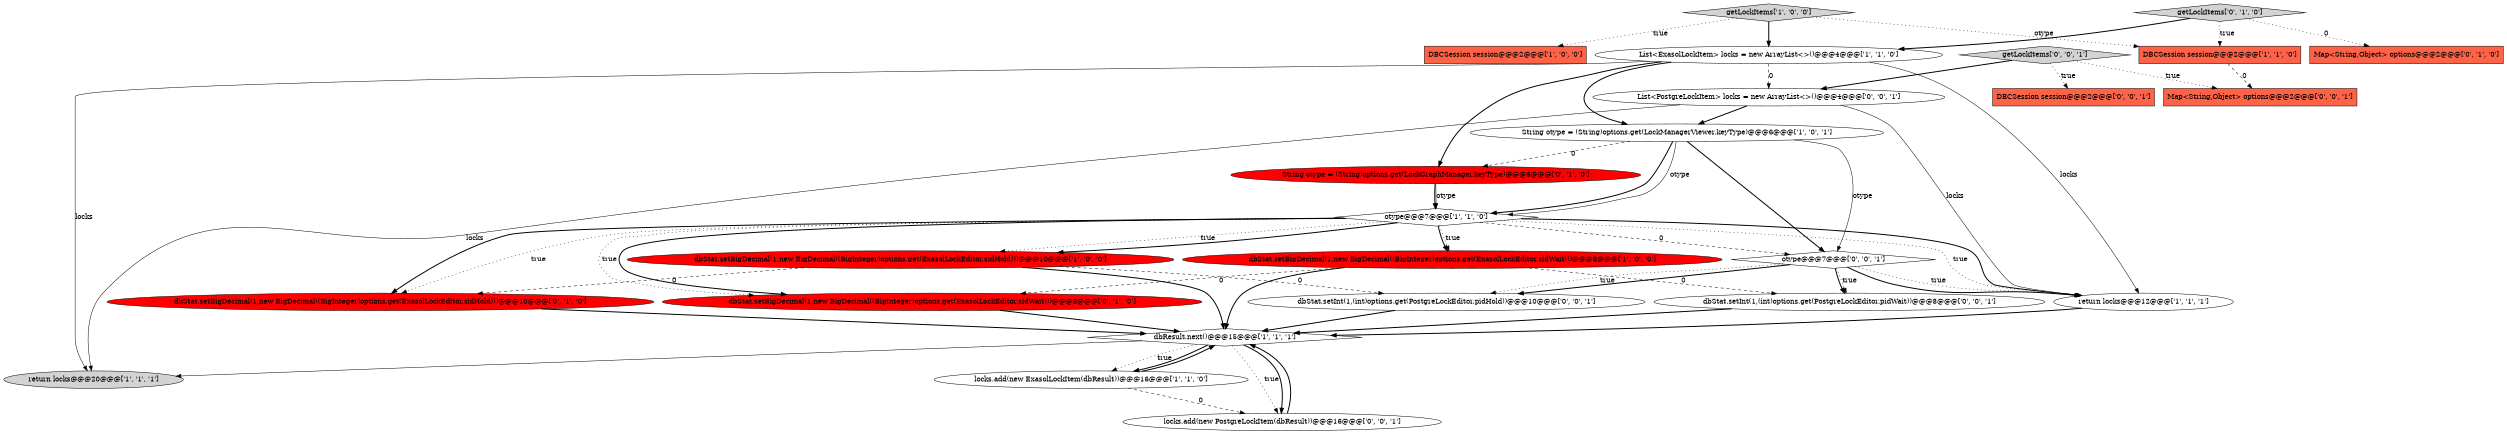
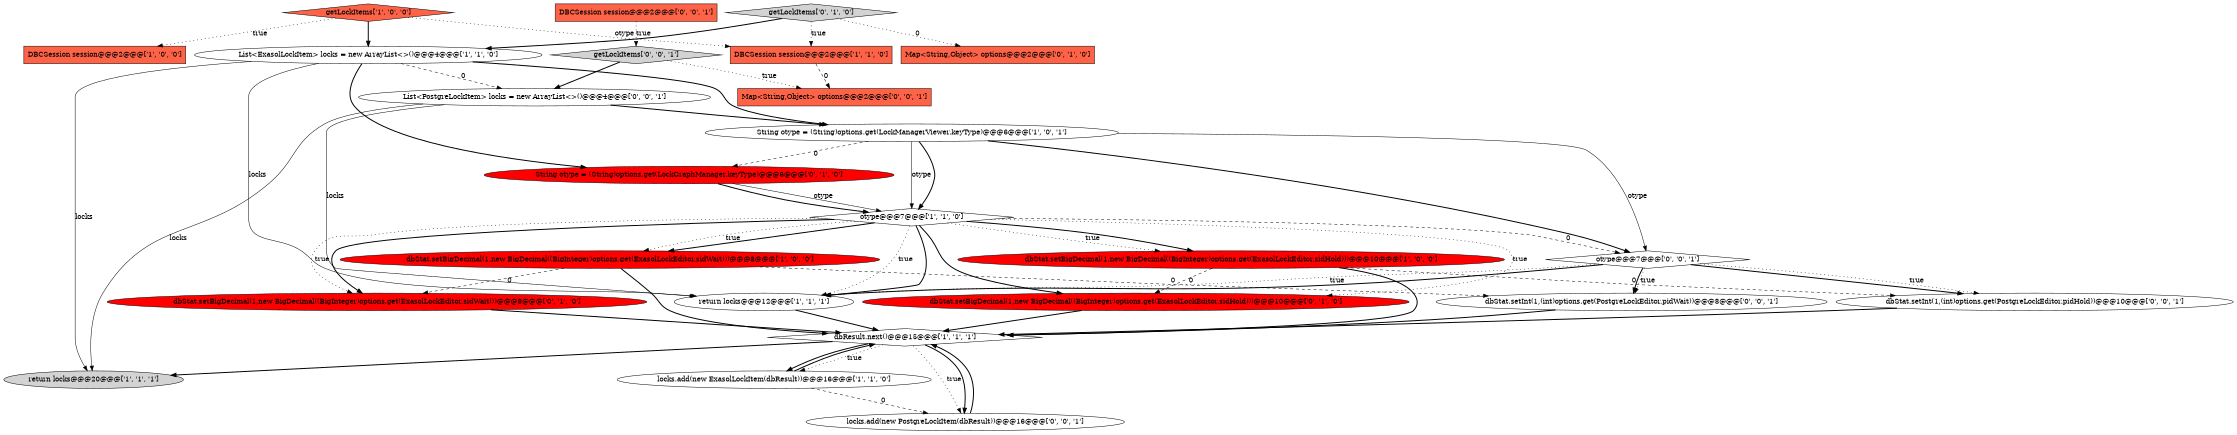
  digraph {
    node [fillcolor=white shape=ellipse style=filled]
    edge [style=bold]
    n1 [label="otype@@@7@@@['0', '0', '1']" shape=diamond]
    n2 [label="return locks@@@12@@@['1', '1', '1']"]
    n3 [label="dbStat.setInt(1,(int)options.get(PostgreLockEditor.pidHold))@@@10@@@['0', '0', '1']"]
    n4 [label="dbStat.setInt(1,(int)options.get(PostgreLockEditor.pidWait))@@@8@@@['0', '0', '1']"]
    n5 [label="dbResult.next()@@@15@@@['1', '1', '1']" shape=diamond]
    n6 [label="locks.add(new PostgreLockItem(dbResult))@@@16@@@['0', '0', '1']"]
    n7 [fillcolor=lightgray label="return locks@@@20@@@['1', '1', '1']"]
    n8 [label="locks.add(new ExasolLockItem(dbResult))@@@16@@@['1', '1', '0']"]
    n9 [fillcolor=red label="String otype = (String)options.get(LockGraphManager.keyType)@@@6@@@['0', '1', '0']"]
    n10 [label="otype@@@7@@@['1', '1', '0']" shape=diamond]
    n11 [fillcolor=red label="dbStat.setBigDecimal(1,new BigDecimal((BigInteger)options.get(ExasolLockEditor.sidHold)))@@@10@@@['0', '1', '0']"]
    n12 [fillcolor=red label="dbStat.setBigDecimal(1,new BigDecimal((BigInteger)options.get(ExasolLockEditor.sidWait)))@@@8@@@['0', '1', '0']"]
    n13 [fillcolor=red label="dbStat.setBigDecimal(1,new BigDecimal((BigInteger)options.get(ExasolLockEditor.sidWait)))@@@8@@@['1', '0', '0']"]
    n14 [fillcolor=red label="dbStat.setBigDecimal(1,new BigDecimal((BigInteger)options.get(ExasolLockEditor.sidHold)))@@@10@@@['1', '0', '0']"]
    n15 [fillcolor=tomato label="Map<String,Object> options@@@2@@@['0', '0', '1']" shape=box]
    n16 [label="String otype = (String)options.get(LockManagerViewer.keyType)@@@6@@@['1', '0', '1']"]
    n17 [label="List<ExasolLockItem> locks = new ArrayList<>()@@@4@@@['1', '1', '0']"]
    n18 [label="List<PostgreLockItem> locks = new ArrayList<>()@@@4@@@['0', '0', '1']"]
    n19 [fillcolor=tomato label="DBCSession session@@@2@@@['0', '0', '1']" shape=box]
    n20 [fillcolor=tomato label="DBCSession session@@@2@@@['1', '1', '0']" shape=box]
-   n21 [fillcolor=lightgray label="getLockItems['1', '0', '0']" shape=diamond]
+   n21 [fillcolor=tomato label="getLockItems['1', '0', '0']" shape=diamond]
    n22 [fillcolor=tomato label="DBCSession session@@@2@@@['1', '0', '0']" shape=box]
    n23 [fillcolor=lightgray label="getLockItems['0', '0', '1']" shape=diamond]
    n24 [fillcolor=tomato label="Map<String,Object> options@@@2@@@['0', '1', '0']" shape=box]
    n25 [fillcolor=lightgray label="getLockItems['0', '1', '0']" shape=diamond]
    n1 -> n2 [label=true style=dotted]
    n1 -> n2
    n1 -> n3
    n1 -> n3 [label=true style=dotted]
    n1 -> n4 [label=true style=dotted]
    n1 -> n4
    n2 -> n5
    n3 -> n5
    n4 -> n5
    n5 -> n6 [label=true style=dotted]
    n5 -> n6
-   n5 -> n7 [style=solid]
+   n5 -> n7
    n5 -> n8 [label=true style=dotted]
    n5 -> n8
    n6 -> n5
    n8 -> n5
    n8 -> n6 [label=0 style=dashed]
    n9 -> n10 [label=otype style=solid]
    n9 -> n10
    n10 -> n1 [label=0 style=dashed]
    n10 -> n2
    n10 -> n2 [label=true style=dotted]
    n10 -> n11
    n10 -> n11 [label=true style=dotted]
    n10 -> n12
    n10 -> n12 [label=true style=dotted]
    n10 -> n13
    n10 -> n13 [label=true style=dotted]
    n10 -> n14 [label=true style=dotted]
    n10 -> n14
    n11 -> n5
    n12 -> n5
    n13 -> n4 [label=0 style=dashed]
    n13 -> n5
    n13 -> n12 [label=0 style=dashed]
    n14 -> n3 [label=0 style=dashed]
    n14 -> n5
    n14 -> n11 [label=0 style=dashed]
    n16 -> n1 [label=otype style=solid]
    n16 -> n1
    n16 -> n9 [label=0 style=dashed]
    n16 -> n10
    n16 -> n10 [label=otype style=solid]
    n17 -> n2 [label=locks style=solid]
    n17 -> n7 [label=locks style=solid]
    n17 -> n9
    n17 -> n16
    n17 -> n18 [label=0 style=dashed]
    n18 -> n2 [label=locks style=solid]
    n18 -> n7 [label=locks style=solid]
    n18 -> n16
    n20 -> n15 [label=0 style=dashed]
    n21 -> n17
    n21 -> n20 [label=otype style=dotted]
    n21 -> n22 [label=true style=dotted]
    n23 -> n15 [label=true style=dotted]
    n23 -> n18
-   n23 -> n19 [label=true style=dotted]
+   n19 -> n23 [label=true style=dotted]
    n25 -> n17
    n25 -> n20 [label=true style=dotted]
    n25 -> n24 [label=0 style=dotted]
  }
